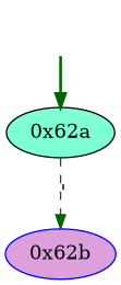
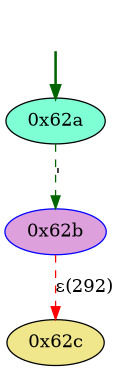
  digraph {
    node [style=filled color=black]
    edge [color=darkgreen style=dashed]
    fake [style=invisible color=""]
    "0x62a" [fillcolor=aquamarine root=true]
    "0x62b" [color=blue fillcolor=plum]
+   "0x62c" [fillcolor=khaki]
    fake -> "0x62a" [style=bold]
    "0x62a" -> "0x62b" [label="'"]
+   "0x62b" -> "0x62c" [color=red label="ε(292)"]
  }
